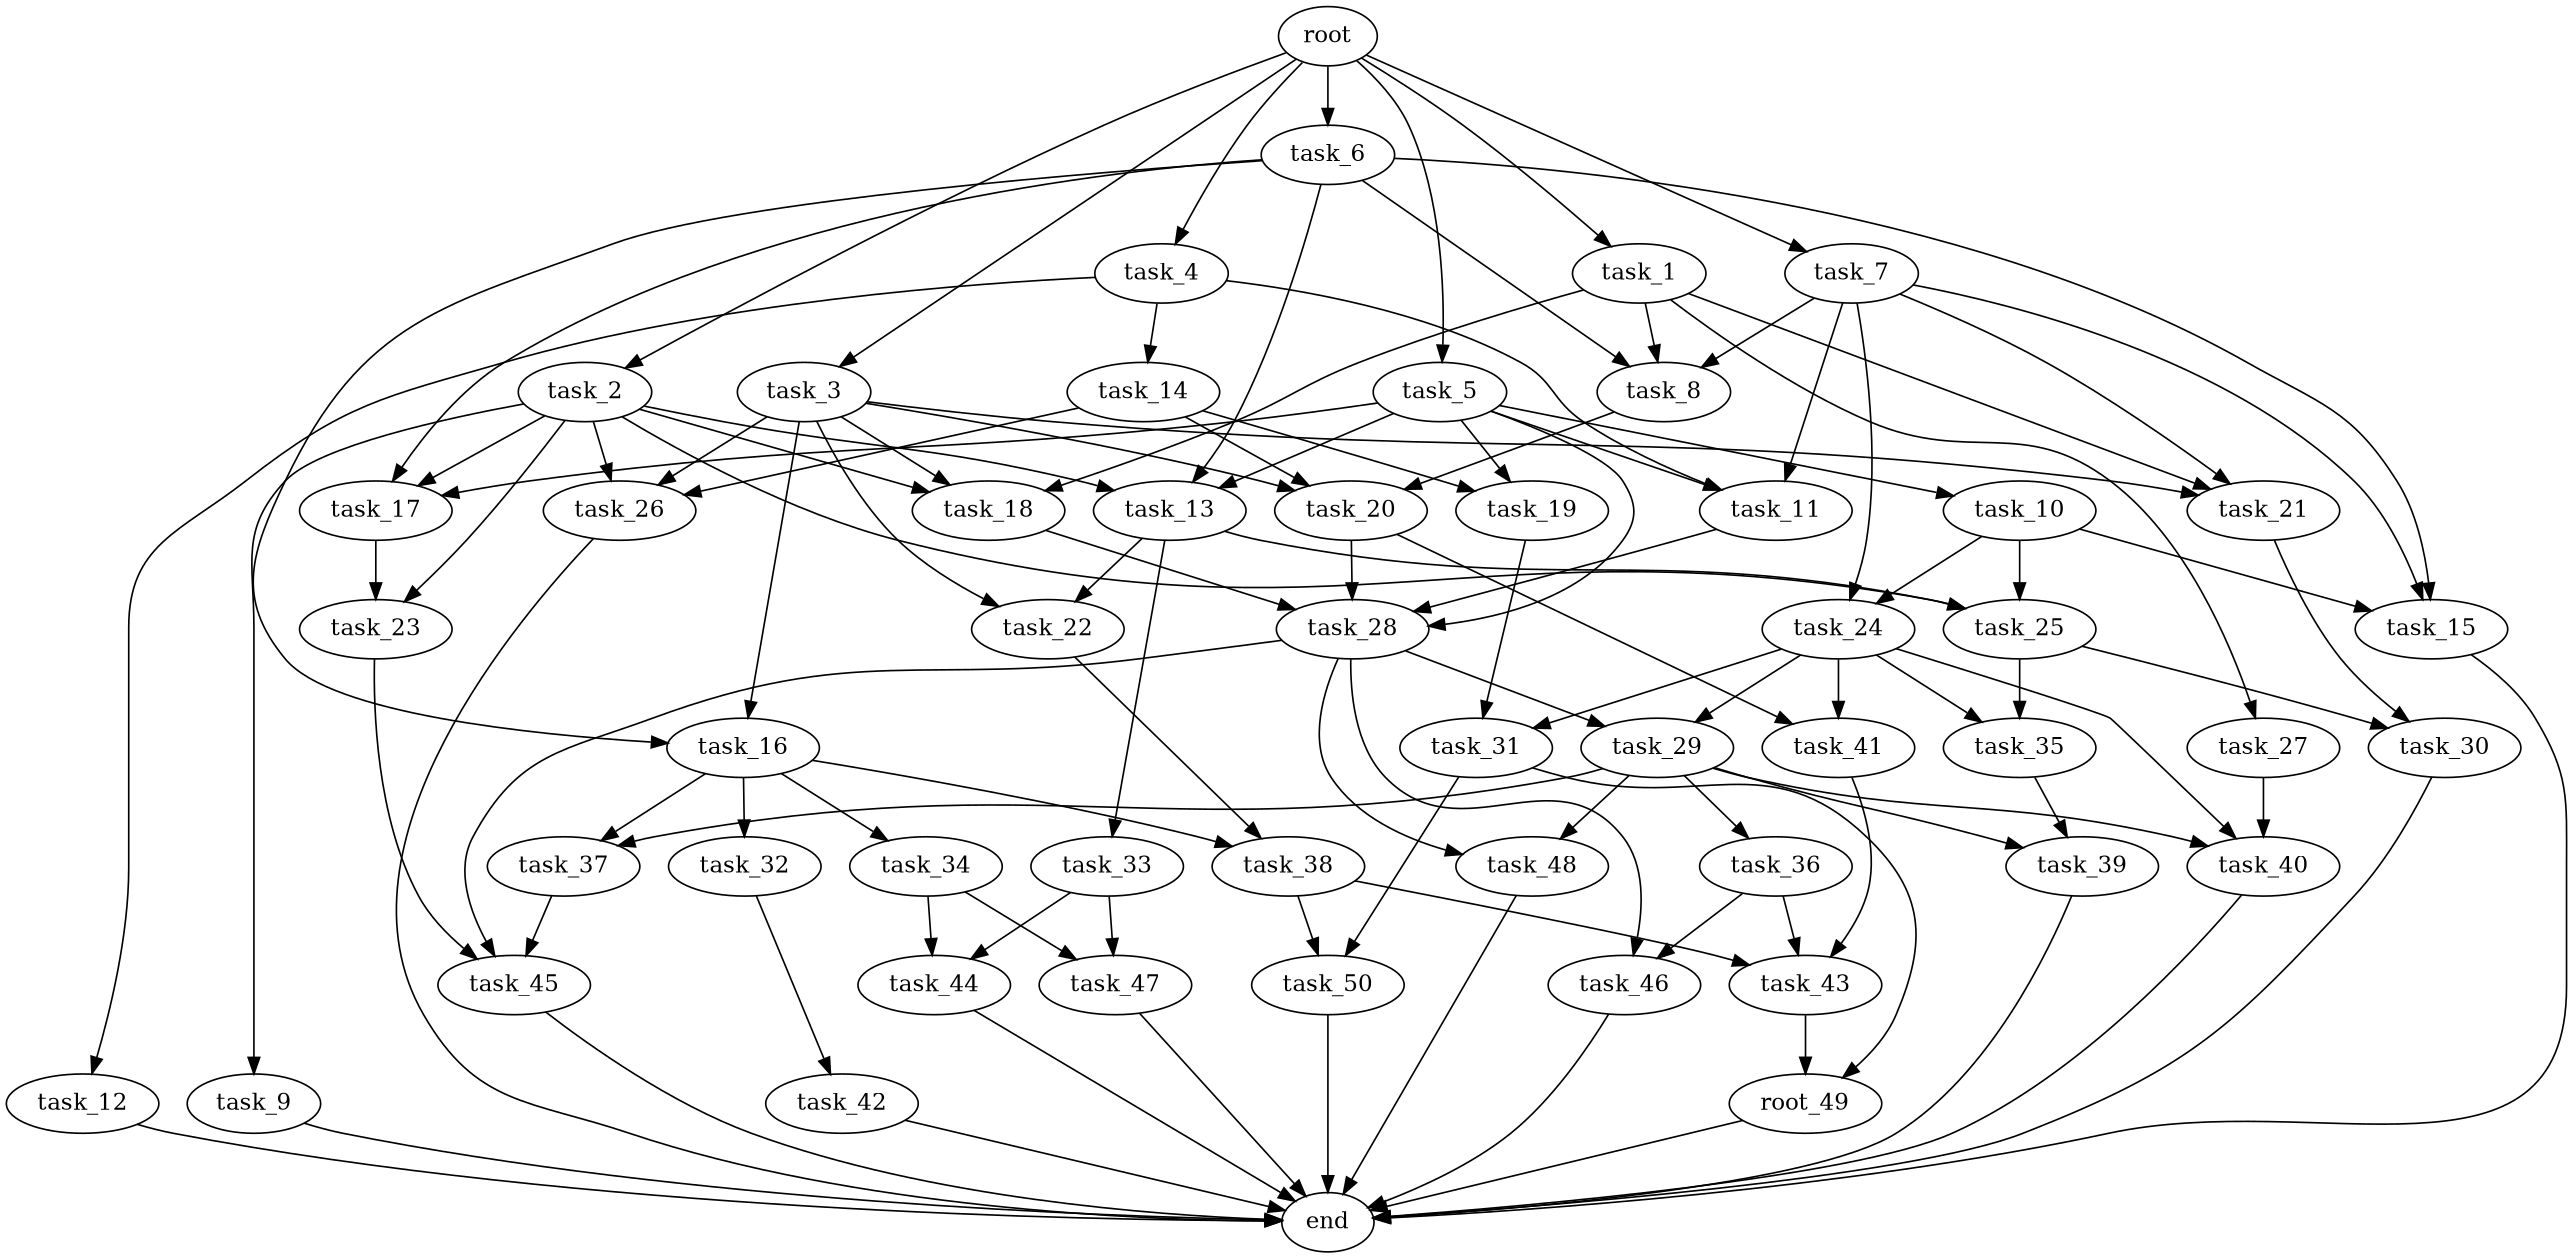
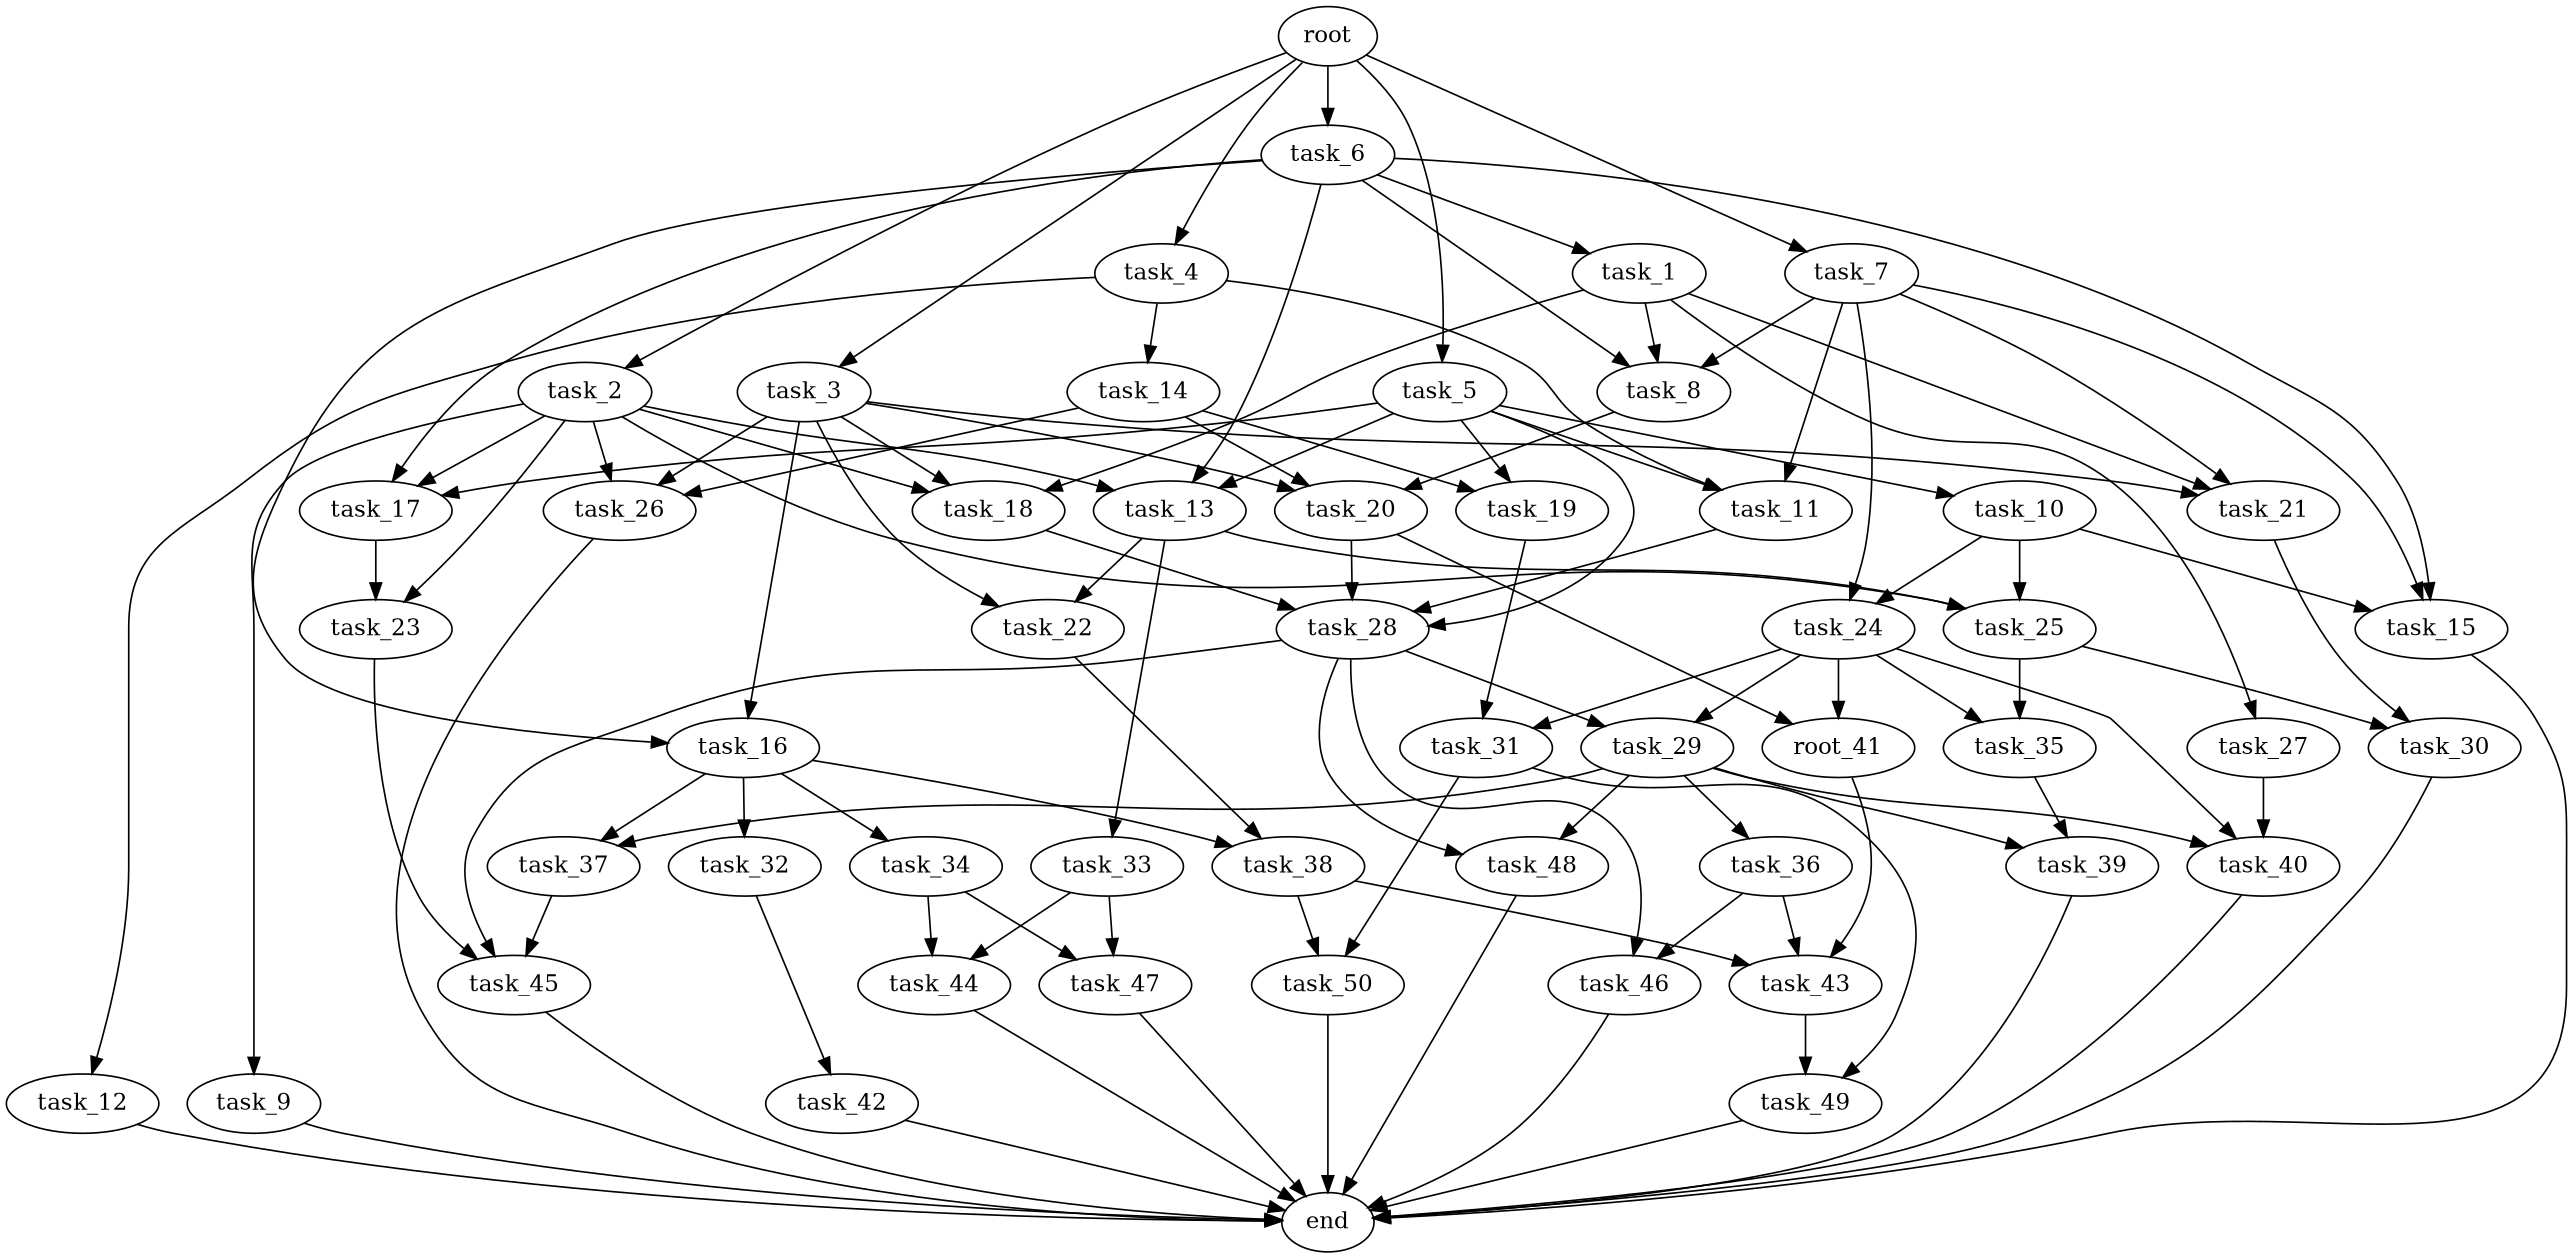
  digraph {
    root
    task_1
    task_2
    task_3
    task_4
    task_5
    task_6
    task_7
    task_8
    task_18
    task_21
    task_27
    task_9
    task_13
    task_17
    task_23
    task_25
    task_26
    task_16
    task_20
    task_22
    task_11
    task_12
    task_14
    task_10
    task_19
    task_28
    task_15
    task_24
    task_30
    task_40
    end
    task_33
    task_45
    task_35
    task_32
    task_34
    task_37
    task_38
-   task_41
+   task_41 [label=root_41]
    task_31
    task_29
    task_46
    task_48
    task_44
    task_47
    task_42
    task_50
    task_43
    task_36
    task_39
-   task_49 [label=root_49]
-   root -> task_1
+   task_49
+   task_6 -> task_1
    root -> task_2
    root -> task_3
    root -> task_4
    root -> task_5
    root -> task_6
    root -> task_7
    task_1 -> task_8
    task_1 -> task_18
    task_1 -> task_21
    task_1 -> task_27
    task_2 -> task_18
    task_2 -> task_9
    task_2 -> task_13
    task_2 -> task_17
    task_2 -> task_23
    task_2 -> task_25
    task_2 -> task_26
    task_3 -> task_18
    task_3 -> task_21
    task_3 -> task_26
    task_3 -> task_16
    task_3 -> task_20
    task_3 -> task_22
    task_4 -> task_11
    task_4 -> task_12
    task_4 -> task_14
    task_5 -> task_13
    task_5 -> task_17
    task_5 -> task_11
    task_5 -> task_10
    task_5 -> task_19
    task_5 -> task_28
    task_6 -> task_8
    task_6 -> task_13
    task_6 -> task_17
    task_6 -> task_16
    task_6 -> task_15
    task_7 -> task_8
    task_7 -> task_21
    task_7 -> task_11
    task_7 -> task_15
    task_7 -> task_24
    task_8 -> task_20
    task_18 -> task_28
    task_21 -> task_30
    task_27 -> task_40
    task_9 -> end
    task_13 -> task_25
    task_13 -> task_22
    task_13 -> task_33
    task_17 -> task_23
    task_23 -> task_45
    task_25 -> task_30
    task_25 -> task_35
    task_26 -> end
    task_16 -> task_32
    task_16 -> task_34
    task_16 -> task_37
    task_16 -> task_38
    task_20 -> task_28
    task_20 -> task_41
    task_22 -> task_38
    task_11 -> task_28
    task_12 -> end
    task_14 -> task_26
    task_14 -> task_20
    task_14 -> task_19
    task_10 -> task_25
    task_10 -> task_15
    task_10 -> task_24
    task_19 -> task_31
    task_28 -> task_45
    task_28 -> task_29
    task_28 -> task_46
    task_28 -> task_48
    task_15 -> end
    task_24 -> task_40
    task_24 -> task_35
    task_24 -> task_41
    task_24 -> task_31
    task_24 -> task_29
    task_30 -> end
    task_40 -> end
    task_33 -> task_44
    task_33 -> task_47
    task_45 -> end
    task_35 -> task_39
    task_32 -> task_42
    task_34 -> task_44
    task_34 -> task_47
    task_37 -> task_45
    task_38 -> task_50
    task_38 -> task_43
    task_41 -> task_43
    task_31 -> task_50
    task_31 -> task_49
    task_29 -> task_40
    task_29 -> task_37
    task_29 -> task_48
    task_29 -> task_36
    task_29 -> task_39
    task_46 -> end
    task_48 -> end
    task_44 -> end
    task_47 -> end
    task_42 -> end
    task_50 -> end
    task_43 -> task_49
    task_36 -> task_46
    task_36 -> task_43
    task_39 -> end
    task_49 -> end
  }
